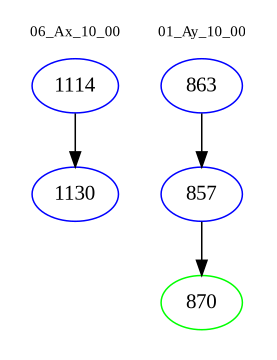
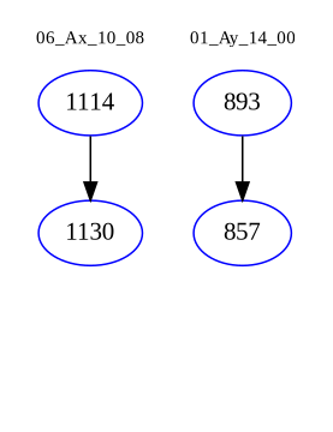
  digraph {
    fontname="Liberation Serif"
    node [color=blue fontname="Liberation Serif"]
    edge [color=black fontname="Liberation Serif"]
    n1 [label=1114]
    n2 [label=1130]
-   n3 [label=863]
+   n3 [label=893]
    n4 [label=857]
-   n5 [color=green label=870]
    subgraph cluster_1 {
      color=white
      fontsize=10
-     label="06_Ax_10_00"
+     label="06_Ax_10_08"
      n1
      n2
    }
    subgraph cluster_2 {
      color=white
      fontsize=10
-     label="01_Ay_10_00"
+     label="01_Ay_14_00"
      n3
      n4
-     n5
    }
    n1 -> n2
    n3 -> n4
-   n4 -> n5
  }
